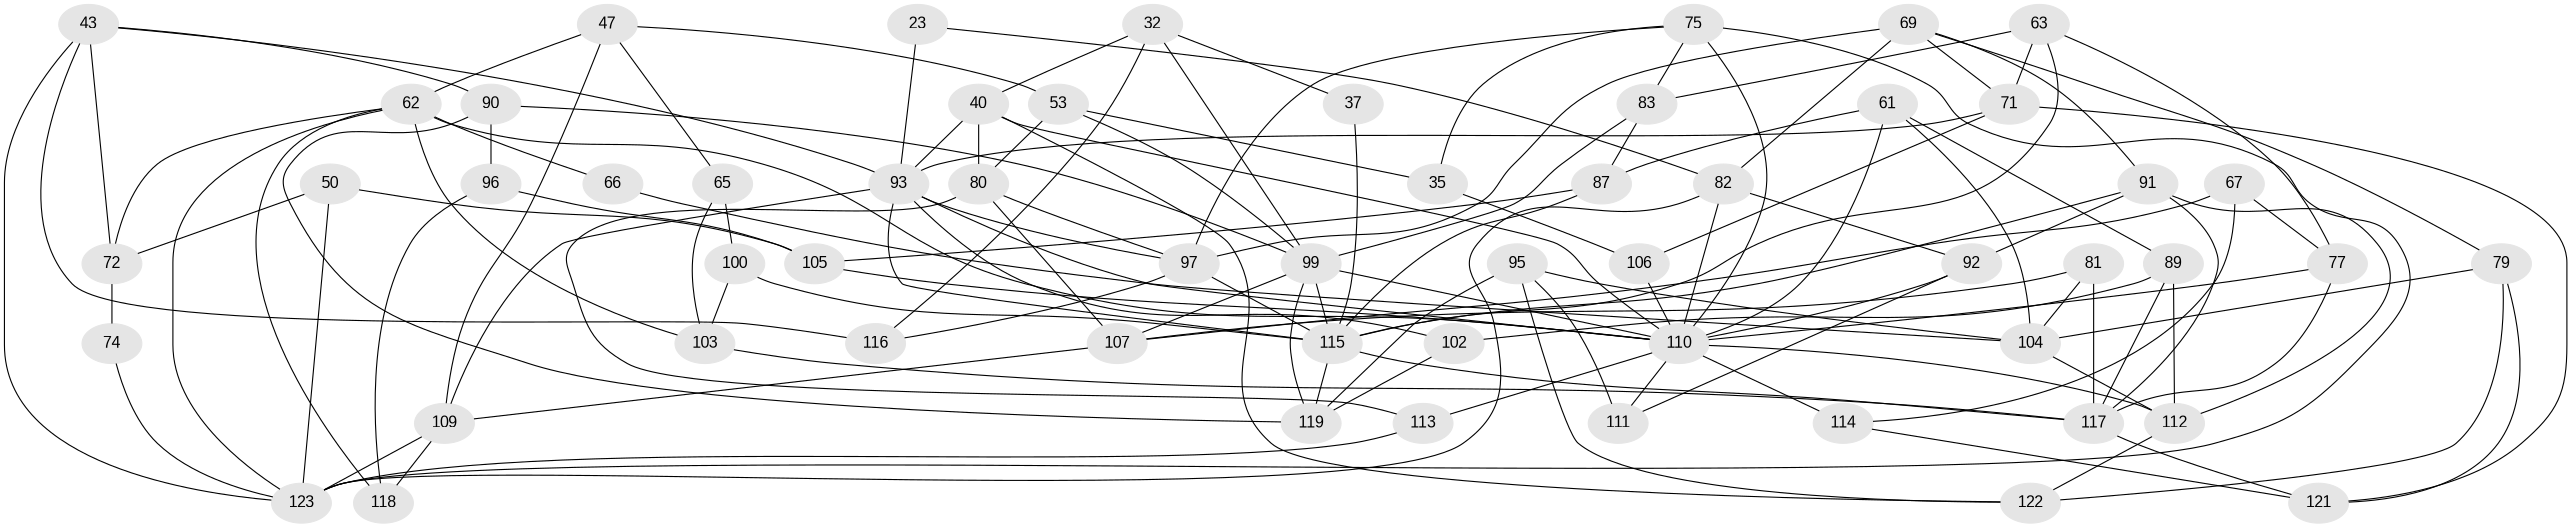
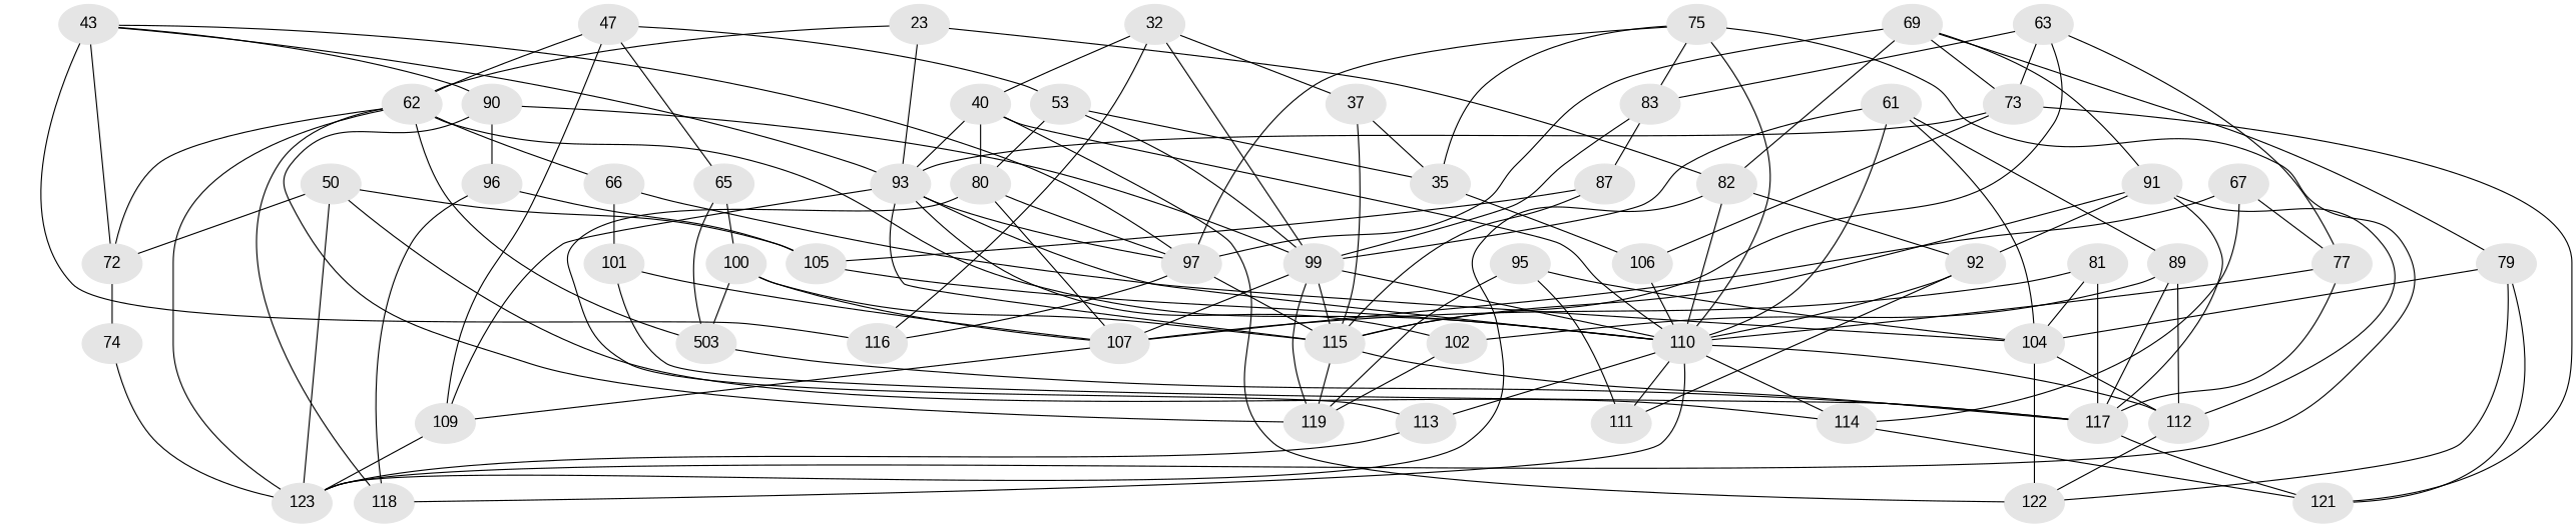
  graph {
    fontname="Liberation Sans"
    node [color=gray90 fontname="Liberation Sans" style=filled]
    edge [fontname="Liberation Sans"]
    67
    114
    77 [super="+52"]
    107 [super="+39+64"]
    75 [super="+7+71"]
    n6 [label=35 super="+1"]
    110 [super="+98+70+84"]
    123 [super="+28+120"]
    83
    97 [super="+5+44"]
    91 [super="+10+14+60"]
    115 [super="+3+76+12+108"]
    117 [super="+88"]
    112 [super="+78"]
    92
    23 [super="+20"]
    62 [super="+9+31+56"]
    82 [super="+17"]
    93 [super="+25+46+68"]
    72 [super="+41"]
-   103 [super="+35"]
+   103 [super="+35" label=503]
    66
    118
    109
    102
    32
    37
    40 [super="+22"]
    99 [super="+27+38+58+59"]
    116
    80 [super="+30"]
    122
    119 [super="+86"]
    106
    113
    111
    43 [super="+34"]
    90 [super="+45"]
    74
    96 [super="+29"]
    47
    53
    65
    100 [super="+2"]
    50
    105
    121
+   101
    61
    89
    104 [super="+36"]
-   73 [super="+16" label=71]
+   73 [super="+16"]
    63
    87
    69 [super="+49"]
    79
    81
    95
    67 -- 114
    67 -- 77
    67 -- 107
    114 -- 121
    77 -- 110 [weight=3]
    77 -- 117
    107 -- 109
    75 -- n6
    75 -- 110 [weight=2]
    75 -- 123
    75 -- 83
    75 -- 97
    n6 -- 106
    110 -- 114
    110 -- 112
-   109 -- 118
+   110 -- 118
    110 -- 113 [weight=2]
    110 -- 111
    83 -- 99
    83 -- 87
    97 -- 115 [weight=2]
    97 -- 116
    91 -- 115 [weight=2]
    91 -- 117
    91 -- 112 [weight=2]
    91 -- 92 [weight=2]
    115 -- 117
    115 -- 119
    117 -- 121
    112 -- 122
    92 -- 110
    92 -- 111
+   23 -- 62 [weight=2]
    23 -- 82 [weight=2]
    23 -- 93 [weight=2]
    62 -- 110 [weight=2]
    62 -- 123
    62 -- 72 [weight=2]
    62 -- 103
    62 -- 66 [weight=2]
    62 -- 118
    82 -- 110 [weight=4]
    82 -- 123
    82 -- 92
    93 -- 110
    93 -- 97
    93 -- 115
    93 -- 109
    93 -- 102
    72 -- 74 [weight=2]
    103 -- 117
+   66 -- 101
    66 -- 104
    109 -- 123
    102 -- 119
    32 -- 37
    32 -- 40
    32 -- 99
    32 -- 116
+   37 -- n6
    37 -- 115 [weight=2]
    40 -- 110
    40 -- 93
    40 -- 80 [weight=2]
    40 -- 122
    99 -- 107 [weight=2]
    99 -- 110 [weight=5]
    99 -- 115
    99 -- 119
    80 -- 107
    80 -- 97
    80 -- 113
    106 -- 110
    113 -- 123
-   43 -- 123
+   43 -- 97
    43 -- 93
    43 -- 72
    43 -- 116 [weight=2]
    43 -- 90
    90 -- 99
    90 -- 119 [weight=2]
    90 -- 96 [weight=2]
    74 -- 123
    96 -- 118 [weight=2]
    96 -- 105
    47 -- 62
    47 -- 109
    47 -- 53
    47 -- 65
    53 -- n6
    53 -- 99
    53 -- 80
    65 -- 103
    65 -- 100 [weight=2]
+   100 -- 107
    100 -- 115 [weight=2]
    100 -- 103
+   50 -- 114
    50 -- 123
    50 -- 72
    50 -- 105
    105 -- 110
+   101 -- 107
+   101 -- 117
    61 -- 110
-   61 -- 87
+   61 -- 99
    61 -- 89
    61 -- 104
    89 -- 117
    89 -- 112
    89 -- 102
    104 -- 112
    73 -- 93
    73 -- 106 [weight=2]
    73 -- 121
    63 -- 77
    63 -- 83
    63 -- 115
    63 -- 73
    87 -- 115
    87 -- 105
    69 -- 97 [weight=2]
    69 -- 91 [weight=2]
    69 -- 82 [weight=2]
    69 -- 73
    69 -- 79
    79 -- 122
    79 -- 121
    79 -- 104
    81 -- 107
    81 -- 117
    81 -- 104
-   95 -- 122
+   104 -- 122
    95 -- 119
    95 -- 111
    95 -- 104
  }
